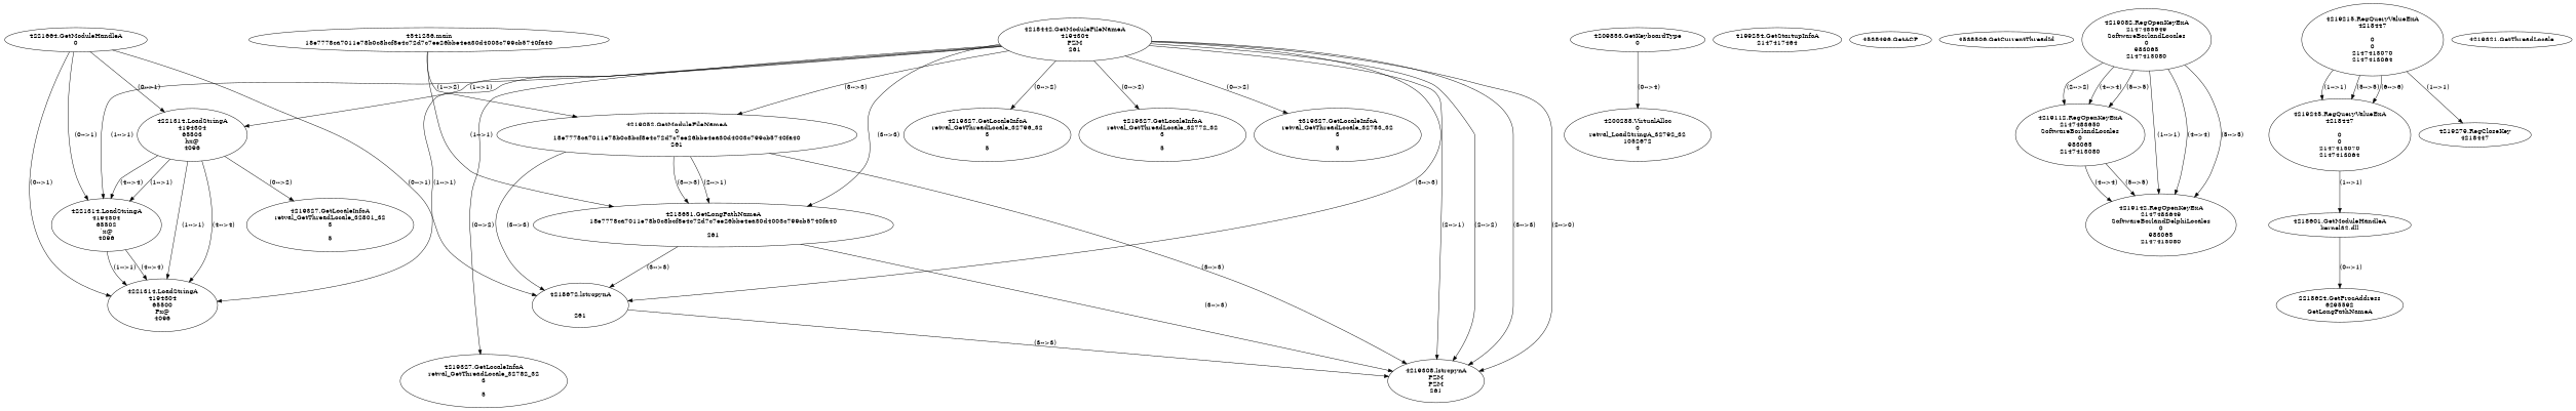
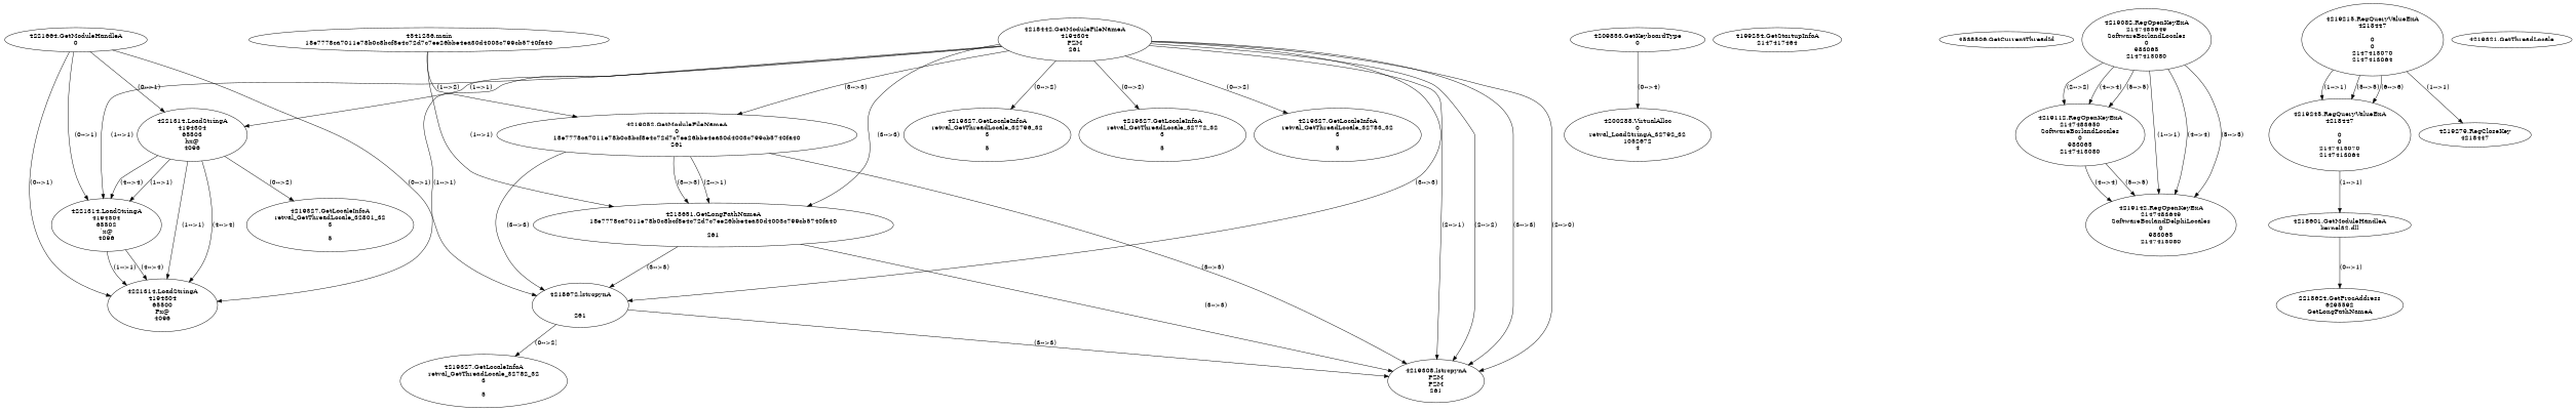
  digraph {
    n1 [label="4541256.main\n18e7778ca7011e78b0c8bcf8e4c72d7c7ee26bbe4ea30d4003c799cb5740fa40"]
    n2 [label="4219052.GetModuleFileNameA\n0\n18e7778ca7011e78b0c8bcf8e4c72d7c7ee26bbe4ea30d4003c799cb5740fa40\n261"]
    n3 [label="4218651.GetLongPathNameA\n18e7778ca7011e78b0c8bcf8e4c72d7c7ee26bbe4ea30d4003c799cb5740fa40\n\n261"]
    n4 [label="4218672.lstrcpynA\n\n\n261"]
    n5 [label="4219308.lstrcpynA\nPZM\nPZM\n261"]
    n6 [label="4221664.GetModuleHandleA\n0"]
    n7 [label="4221314.LoadStringA\n4194304\n65503\nhx@\n4096"]
    n8 [label="4221314.LoadStringA\n4194304\n65502\n`x@\n4096"]
    n9 [label="4221314.LoadStringA\n4194304\n65500\nPx@\n4096"]
    n10 [label="4218442.GetModuleFileNameA\n4194304\nPZM\n261"]
    n11 [label="4219327.GetLocaleInfoA\nretval_GetThreadLocale_32796_32\n3\n\n5"]
    n12 [label="4219327.GetLocaleInfoA\nretval_GetThreadLocale_32772_32\n3\n\n5"]
-   n13 [label="4319327.GetLocaleInfoA\nretval_GetThreadLocale_32783_32\n3\n\n5"]
+   n13 [label="4219327.GetLocaleInfoA\nretval_GetThreadLocale_32783_32\n3\n\n5"]
    n14 [label="4219327.GetLocaleInfoA\nretval_GetThreadLocale_32782_32\n3\n\n5"]
    n15 [label="4219327.GetLocaleInfoA\nretval_GetThreadLocale_32801_32\n3\n\n5"]
    n16 [label="4209853.GetKeyboardType\n0"]
    n17 [label="4200288.VirtualAlloc\n0\nretval_LoadStringA_32792_32\n1052672\n4"]
    n18 [label="4199254.GetStartupInfoA\n2147417464"]
-   n19 [label="4538496.GetACP\n"]
    n20 [label="4538506.GetCurrentThreadId\n"]
    n21 [label="4219082.RegOpenKeyExA\n2147483649\nSoftware\Borland\Locales\n0\n983065\n2147413080"]
    n22 [label="4219112.RegOpenKeyExA\n2147483650\nSoftware\Borland\Locales\n0\n983065\n2147413080"]
    n23 [label="4219142.RegOpenKeyExA\n2147483649\nSoftware\Borland\Delphi\Locales\n0\n983065\n2147413080"]
    n24 [label="4218601.GetModuleHandleA\nkernel32.dll"]
    n25 [label="2218624.GetProcAddress\n6295592\nGetLongPathNameA"]
    n26 [label="4219215.RegQueryValueExA\n4218447\n\n0\n0\n2147413070\n2147413064"]
    n27 [label="4219245.RegQueryValueExA\n4218447\n\n0\n0\n2147413070\n2147413064"]
    n28 [label="4219279.RegCloseKey\n4218447"]
    n29 [label="4219321.GetThreadLocale\n"]
    n1 -> n2 [label="(1-->2)"]
    n1 -> n3 [label="(1-->1)"]
    n2 -> n3 [label="(2-->1)"]
    n2 -> n3 [label="(3-->3)"]
    n2 -> n4 [label="(3-->3)"]
    n2 -> n5 [label="(3-->3)"]
    n3 -> n4 [label="(3-->3)"]
    n3 -> n5 [label="(3-->3)"]
    n4 -> n5 [label="(3-->3)"]
    n6 -> n4 [label="(0-->1)"]
    n6 -> n7 [label="(0-->1)"]
    n6 -> n8 [label="(0-->1)"]
    n6 -> n9 [label="(0-->1)"]
    n7 -> n8 [label="(1-->1)"]
    n7 -> n8 [label="(4-->4)"]
    n7 -> n9 [label="(1-->1)"]
    n7 -> n9 [label="(4-->4)"]
    n7 -> n15 [label="(0-->2)"]
    n8 -> n9 [label="(1-->1)"]
    n8 -> n9 [label="(4-->4)"]
    n10 -> n2 [label="(3-->3)"]
    n10 -> n3 [label="(3-->3)"]
    n10 -> n4 [label="(3-->3)"]
    n10 -> n5 [label="(2-->1)"]
    n10 -> n5 [label="(2-->2)"]
    n10 -> n5 [label="(3-->3)"]
    n10 -> n5 [label="(2-->0)"]
    n10 -> n7 [label="(1-->1)"]
    n10 -> n8 [label="(1-->1)"]
    n10 -> n9 [label="(1-->1)"]
    n10 -> n11 [label="(0-->2)"]
    n10 -> n12 [label="(0-->2)"]
    n10 -> n13 [label="(0-->2)"]
-   n10 -> n14 [label="(0-->2)"]
+   n4 -> n14 [label="(0-->2)"]
    n16 -> n17 [label="(0-->4)"]
    n21 -> n22 [label="(2-->2)"]
    n21 -> n22 [label="(4-->4)"]
    n21 -> n22 [label="(5-->5)"]
    n21 -> n23 [label="(1-->1)"]
    n21 -> n23 [label="(4-->4)"]
    n21 -> n23 [label="(5-->5)"]
    n22 -> n23 [label="(4-->4)"]
    n22 -> n23 [label="(5-->5)"]
    n24 -> n25 [label="(0-->1)"]
    n26 -> n27 [label="(1-->1)"]
    n26 -> n27 [label="(5-->5)"]
    n26 -> n27 [label="(6-->6)"]
    n26 -> n28 [label="(1-->1)"]
    n27 -> n24 [label="(1-->1)"]
  }
